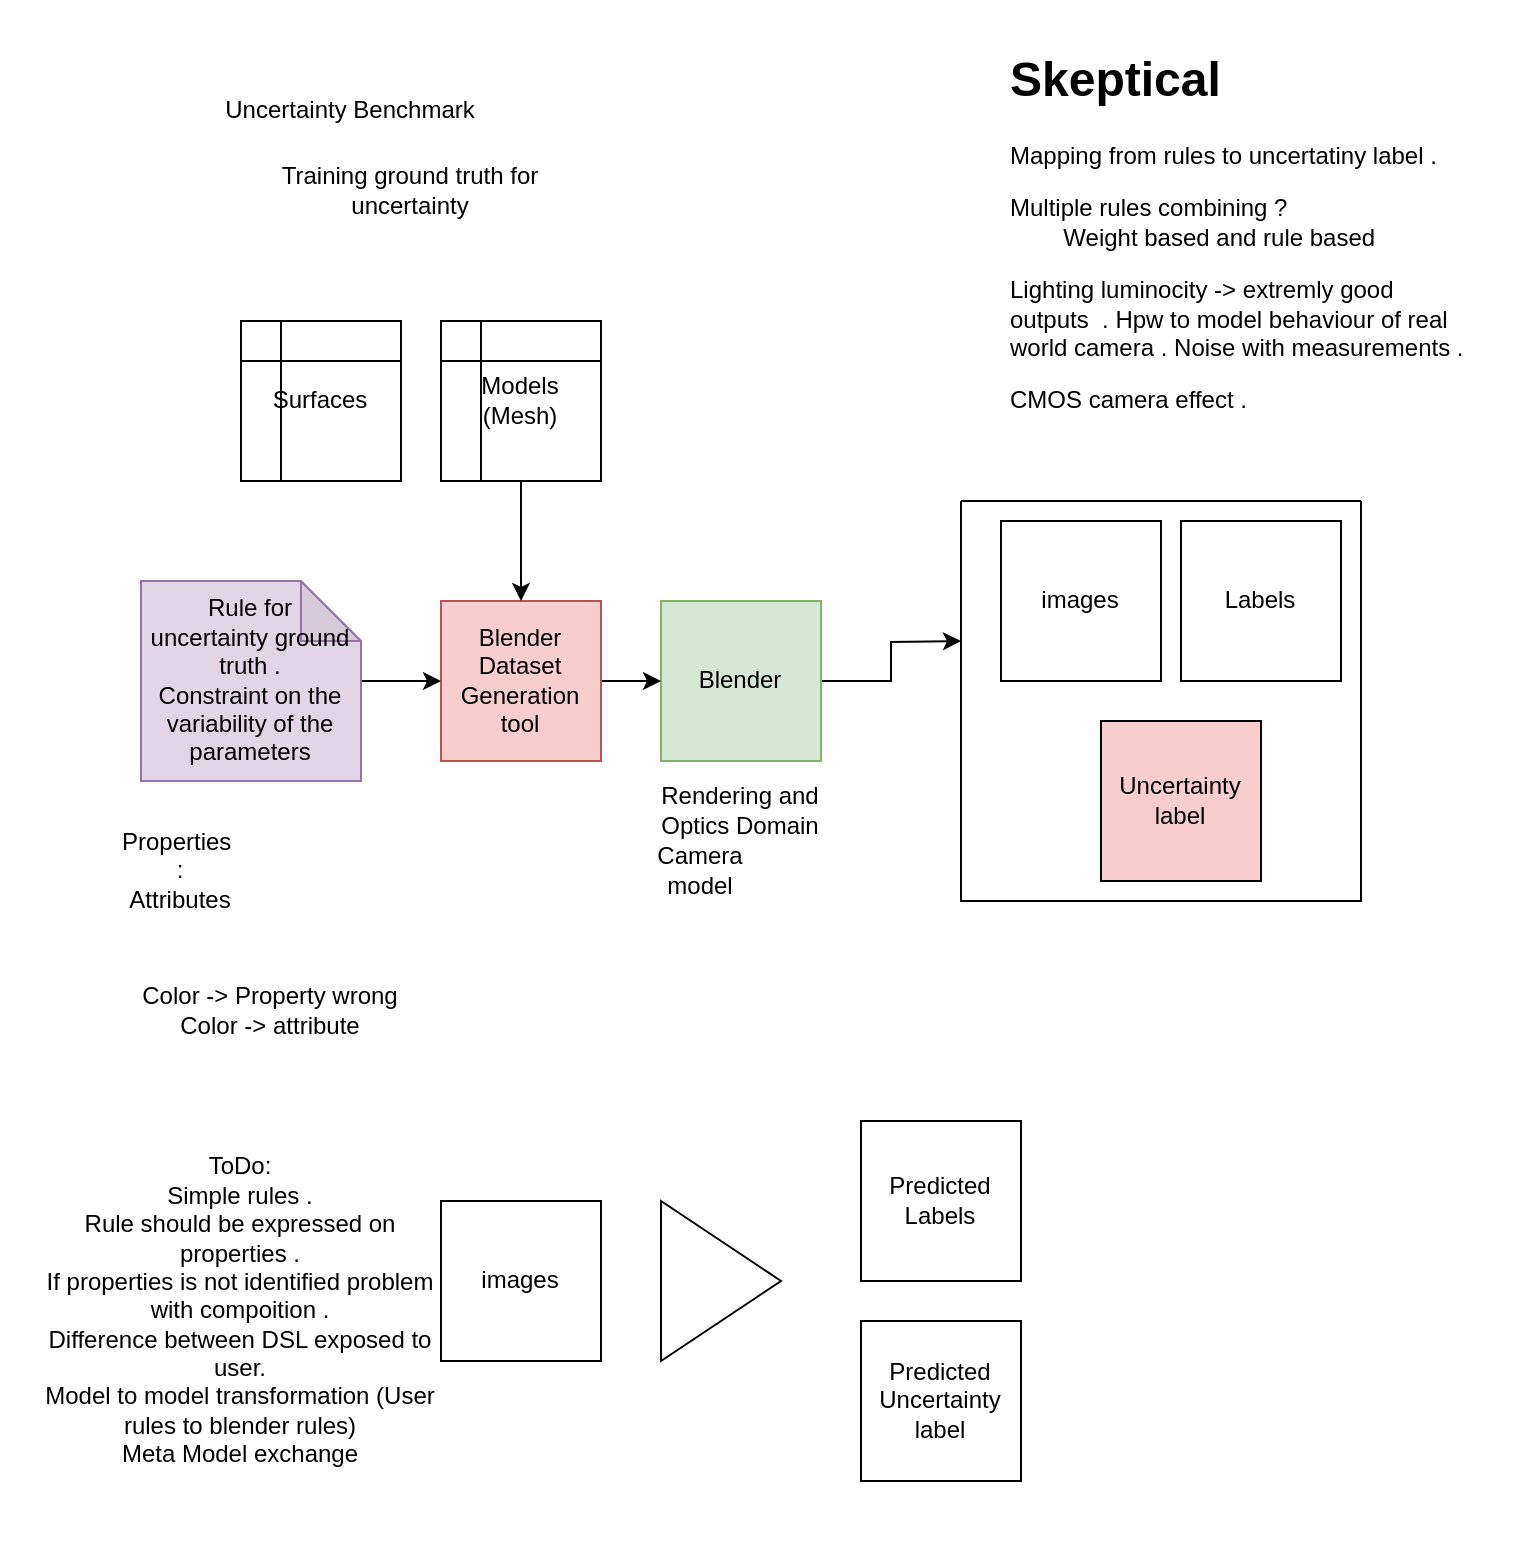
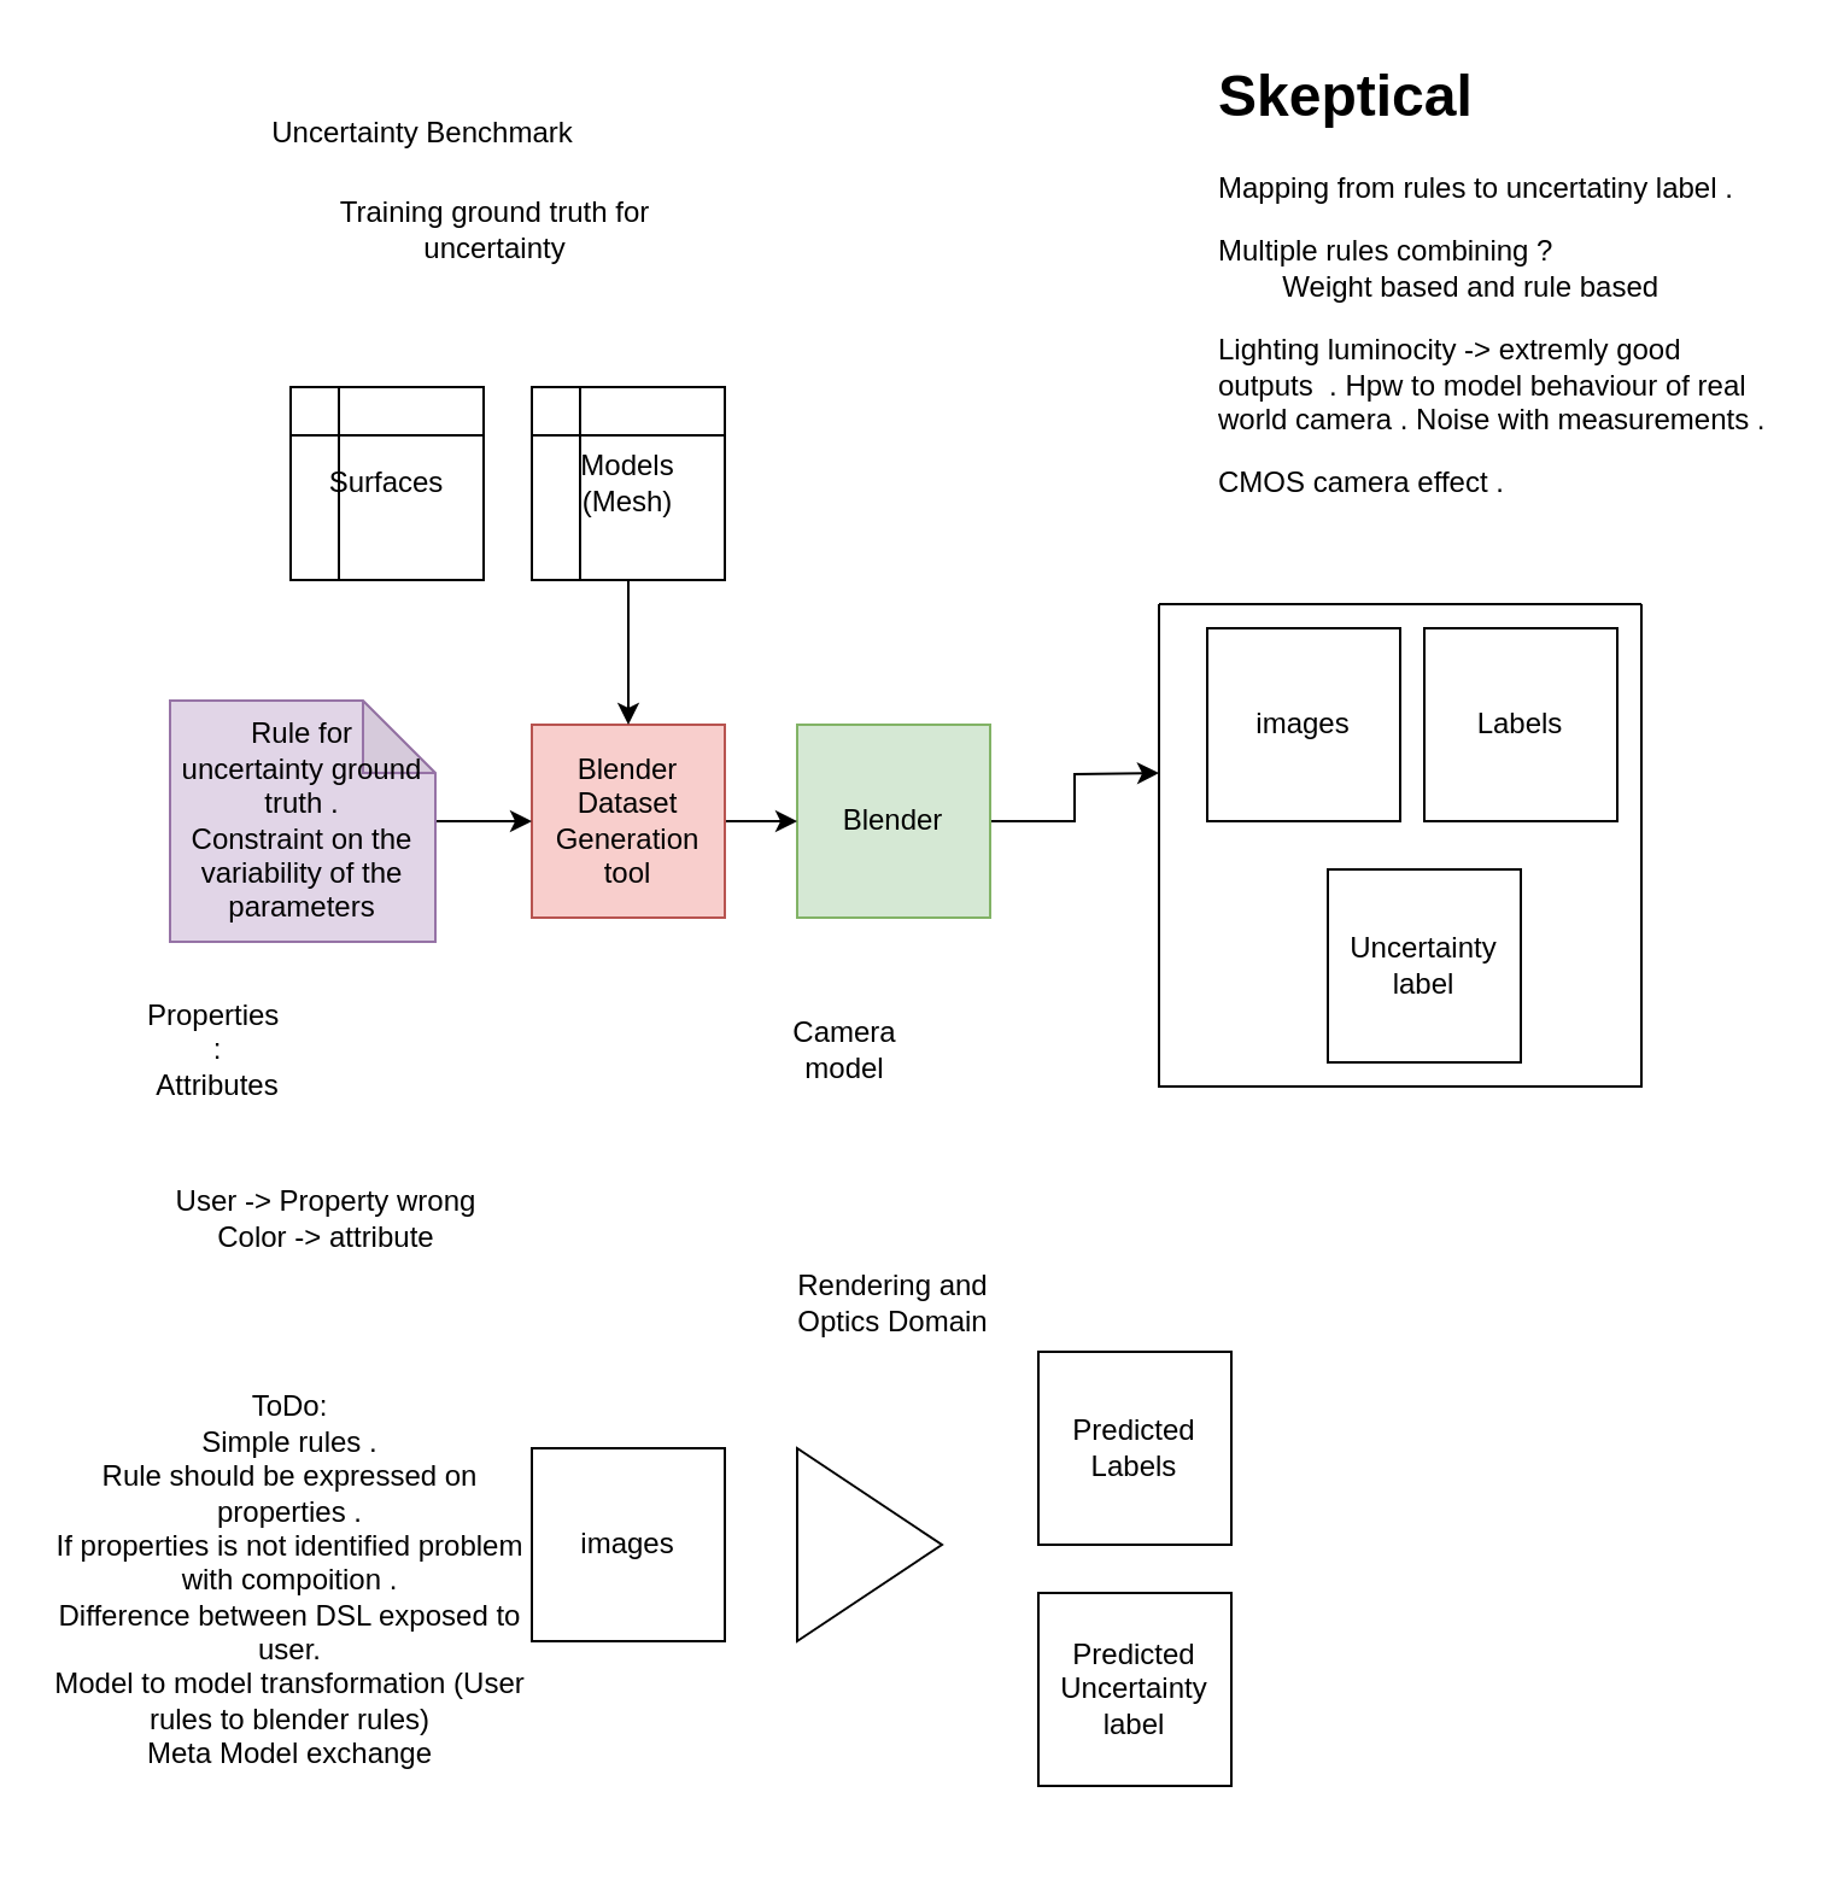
  <mxCell id="0" />
  <mxCell id="1" parent="0" />
  <mxCell id="2" style="edgeStyle=orthogonalEdgeStyle;rounded=0;orthogonalLoop=1;jettySize=auto;html=1;" edge="1" parent="1" source="3"><mxGeometry relative="1" as="geometry"><mxPoint x="480" y="320" as="targetPoint" /></mxGeometry></mxCell>
  <mxCell id="3" value="Blender" style="whiteSpace=wrap;html=1;aspect=fixed;fillColor=#d5e8d4;strokeColor=#82b366;" vertex="1" parent="1"><mxGeometry x="330" y="300" width="80" height="80" as="geometry" /></mxCell>
  <mxCell id="4" style="edgeStyle=orthogonalEdgeStyle;rounded=0;orthogonalLoop=1;jettySize=auto;html=1;exitX=1;exitY=0.5;exitDx=0;exitDy=0;entryX=0;entryY=0.5;entryDx=0;entryDy=0;" edge="1" parent="1" source="5" target="3"><mxGeometry relative="1" as="geometry" /></mxCell>
  <mxCell id="5" value="&lt;div&gt;Blender &lt;br&gt;&lt;/div&gt;&lt;div&gt;Dataset &lt;br&gt;&lt;/div&gt;&lt;div&gt;Generation&lt;/div&gt;&lt;div&gt;tool&lt;br&gt;&lt;/div&gt;" style="whiteSpace=wrap;html=1;aspect=fixed;fillColor=#f8cecc;strokeColor=#b85450;" vertex="1" parent="1"><mxGeometry x="220" y="300" width="80" height="80" as="geometry" /></mxCell>
  <mxCell id="6" style="edgeStyle=orthogonalEdgeStyle;rounded=0;orthogonalLoop=1;jettySize=auto;html=1;exitX=0.5;exitY=1;exitDx=0;exitDy=0;" edge="1" parent="1" source="7"><mxGeometry relative="1" as="geometry"><mxPoint x="260" y="300" as="targetPoint" /></mxGeometry></mxCell>
  <mxCell id="7" value="Models&lt;br&gt;(Mesh)" style="shape=internalStorage;whiteSpace=wrap;html=1;backgroundOutline=1;" vertex="1" parent="1"><mxGeometry x="220" y="160" width="80" height="80" as="geometry" /></mxCell>
  <mxCell id="8" value="Surfaces" style="shape=internalStorage;whiteSpace=wrap;html=1;backgroundOutline=1;" vertex="1" parent="1"><mxGeometry x="120" y="160" width="80" height="80" as="geometry" /></mxCell>
  <mxCell id="9" style="edgeStyle=orthogonalEdgeStyle;rounded=0;orthogonalLoop=1;jettySize=auto;html=1;entryX=0;entryY=0.5;entryDx=0;entryDy=0;" edge="1" parent="1" source="10" target="5"><mxGeometry relative="1" as="geometry" /></mxCell>
  <mxCell id="10" value="&lt;div&gt;Rule for &lt;br&gt;&lt;/div&gt;&lt;div&gt;uncertainty ground truth .&lt;/div&gt;&lt;div&gt;Constraint on the &lt;br&gt;&lt;/div&gt;&lt;div&gt;variability of the parameters&lt;br&gt;&lt;/div&gt;" style="shape=note;whiteSpace=wrap;html=1;backgroundOutline=1;darkOpacity=0.05;fillColor=#e1d5e7;strokeColor=#9673a6;" vertex="1" parent="1"><mxGeometry x="70" y="290" width="110" height="100" as="geometry" /></mxCell>
  <mxCell id="11" value="" style="swimlane;startSize=0;" vertex="1" parent="1"><mxGeometry x="480" y="250" width="200" height="200" as="geometry" /></mxCell>
  <mxCell id="12" value="images" style="whiteSpace=wrap;html=1;aspect=fixed;" vertex="1" parent="11"><mxGeometry x="20" y="10" width="80" height="80" as="geometry" /></mxCell>
  <mxCell id="13" value="Labels" style="whiteSpace=wrap;html=1;aspect=fixed;" vertex="1" parent="11"><mxGeometry x="110" y="10" width="80" height="80" as="geometry" /></mxCell>
- <mxCell id="14" value="&lt;div&gt;Uncertainty&lt;/div&gt;&lt;div&gt;label&lt;br&gt;&lt;/div&gt;" style="whiteSpace=wrap;html=1;aspect=fixed;fillColor=#f8cecc;" vertex="1" parent="11"><mxGeometry x="70" y="110" width="80" height="80" as="geometry" /></mxCell>
+ <mxCell id="14" value="&lt;div&gt;Uncertainty&lt;/div&gt;&lt;div&gt;label&lt;br&gt;&lt;/div&gt;" style="whiteSpace=wrap;html=1;aspect=fixed;" vertex="1" parent="11"><mxGeometry x="70" y="110" width="80" height="80" as="geometry" /></mxCell>
  <mxCell id="15" value="" style="triangle;whiteSpace=wrap;html=1;" vertex="1" parent="1"><mxGeometry x="330" y="600" width="60" height="80" as="geometry" /></mxCell>
  <mxCell id="16" value="images" style="whiteSpace=wrap;html=1;aspect=fixed;" vertex="1" parent="1"><mxGeometry x="220" y="600" width="80" height="80" as="geometry" /></mxCell>
  <mxCell id="17" value="Predicted&lt;br&gt;&lt;div&gt;Labels&lt;/div&gt;" style="whiteSpace=wrap;html=1;aspect=fixed;" vertex="1" parent="1"><mxGeometry x="430" y="560" width="80" height="80" as="geometry" /></mxCell>
  <mxCell id="18" value="&lt;div&gt;Predicted&lt;br&gt;&lt;/div&gt;&lt;div&gt;Uncertainty&lt;/div&gt;&lt;div&gt;label&lt;br&gt;&lt;/div&gt;" style="whiteSpace=wrap;html=1;aspect=fixed;" vertex="1" parent="1"><mxGeometry x="430" y="660" width="80" height="80" as="geometry" /></mxCell>
  <mxCell id="19" value="&lt;h1&gt;Skeptical&lt;/h1&gt;&lt;p&gt;Mapping from rules to uncertatiny label .&lt;/p&gt;&lt;p&gt;Multiple rules combining ?&lt;br&gt;&lt;span style=&quot;white-space: pre&quot;&gt;&#09;&lt;/span&gt;Weight based and rule based &lt;br&gt;&lt;/p&gt;&lt;p&gt;Lighting luminocity -&amp;gt; extremly good outputs&amp;nbsp; . Hpw to model behaviour of real world camera . Noise with measurements .&lt;/p&gt;&lt;p&gt;CMOS camera effect . &lt;br&gt;&lt;/p&gt;&lt;p&gt;&lt;br&gt;&lt;/p&gt;&lt;p&gt;&lt;br&gt;&lt;/p&gt;" style="text;html=1;strokeColor=none;fillColor=none;spacing=5;spacingTop=-20;whiteSpace=wrap;overflow=hidden;rounded=0;" vertex="1" parent="1"><mxGeometry x="500" y="20" width="240" height="200" as="geometry" /></mxCell>
  <mxCell id="20" value="Uncertainty Benchmark" style="text;html=1;strokeColor=none;fillColor=none;align=center;verticalAlign=middle;whiteSpace=wrap;rounded=0;" vertex="1" parent="1"><mxGeometry x="80" y="40" width="190" height="30" as="geometry" /></mxCell>
  <mxCell id="21" value="Training ground truth for uncertainty " style="text;html=1;strokeColor=none;fillColor=none;align=center;verticalAlign=middle;whiteSpace=wrap;rounded=0;" vertex="1" parent="1"><mxGeometry x="120" y="80" width="170" height="30" as="geometry" /></mxCell>
- <mxCell id="22" value="&lt;div&gt;Rendering and Optics Domain &lt;br&gt;&lt;/div&gt;" style="text;html=1;strokeColor=none;fillColor=none;align=center;verticalAlign=middle;whiteSpace=wrap;rounded=0;" vertex="1" parent="1"><mxGeometry x="325" y="390" width="90" height="30" as="geometry" /></mxCell>
+ <mxCell id="22" value="&lt;div&gt;Rendering and Optics Domain &lt;br&gt;&lt;/div&gt;" style="text;html=1;strokeColor=none;fillColor=none;align=center;verticalAlign=middle;whiteSpace=wrap;rounded=0;" vertex="1" parent="1"><mxGeometry x="325" y="525" width="90" height="30" as="geometry" /></mxCell>
  <mxCell id="23" value="Camera model" style="text;html=1;strokeColor=none;fillColor=none;align=center;verticalAlign=middle;whiteSpace=wrap;rounded=0;" vertex="1" parent="1"><mxGeometry x="320" y="420" width="60" height="30" as="geometry" /></mxCell>
  <mxCell id="24" value="&lt;div&gt;Properties&amp;nbsp; :&lt;/div&gt;&lt;div&gt;Attributes &lt;br&gt;&lt;/div&gt;" style="text;html=1;strokeColor=none;fillColor=none;align=center;verticalAlign=middle;whiteSpace=wrap;rounded=0;" vertex="1" parent="1"><mxGeometry x="60" y="420" width="60" height="30" as="geometry" /></mxCell>
- <mxCell id="25" value="&lt;div&gt;Color -&amp;gt; Property wrong&lt;/div&gt;&lt;div&gt;Color -&amp;gt; attribute &lt;br&gt;&lt;/div&gt;" style="text;html=1;strokeColor=none;fillColor=none;align=center;verticalAlign=middle;whiteSpace=wrap;rounded=0;" vertex="1" parent="1"><mxGeometry x="60" y="490" width="150" height="30" as="geometry" /></mxCell>
+ <mxCell id="25" value="&lt;div&gt;User -&amp;gt; Property wrong&lt;/div&gt;&lt;div&gt;Color -&amp;gt; attribute &lt;br&gt;&lt;/div&gt;" style="text;html=1;strokeColor=none;fillColor=none;align=center;verticalAlign=middle;whiteSpace=wrap;rounded=0;" vertex="1" parent="1"><mxGeometry x="60" y="490" width="150" height="30" as="geometry" /></mxCell>
  <mxCell id="26" value="&lt;div&gt;ToDo:&lt;/div&gt;&lt;div&gt;Simple rules . &lt;br&gt;&lt;/div&gt;&lt;div&gt;Rule should be expressed on properties . &lt;br&gt;&lt;/div&gt;&lt;div&gt;If properties is not identified problem with compoition .&lt;/div&gt;&lt;div&gt;Difference between DSL exposed to user.&lt;/div&gt;&lt;div&gt;Model to model transformation (User rules to blender rules)&lt;/div&gt;&lt;div&gt;Meta Model exchange &lt;br&gt;&lt;/div&gt;" style="text;html=1;strokeColor=none;fillColor=none;align=center;verticalAlign=middle;whiteSpace=wrap;rounded=0;" vertex="1" parent="1"><mxGeometry x="20" y="550" width="200" height="210" as="geometry" /></mxCell>
